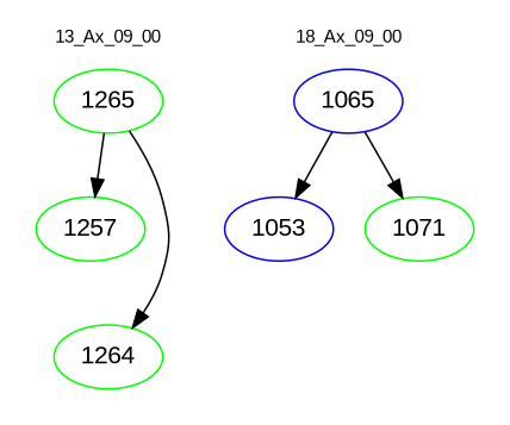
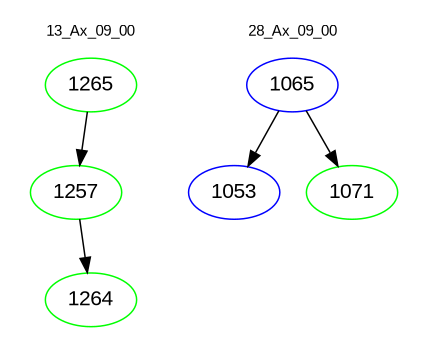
  digraph {
    fontname="Liberation Sans"
    node [color=green fontname="Liberation Sans"]
    edge [color=black fontname="Liberation Sans"]
    n1 [label=1265]
    n2 [label=1257]
    n3 [label=1264]
    n4 [color=blue label=1065]
    n5 [color=blue label=1053]
    n6 [label=1071]
    subgraph cluster_1 {
      color=white
      fontsize=10
      label="13_Ax_09_00"
      n1
      n2
      n3
    }
    subgraph cluster_2 {
      color=white
      fontsize=10
-     label="18_Ax_09_00"
+     label="28_Ax_09_00"
      n4
      n5
      n6
    }
    n1 -> n2
-   n1 -> n3
+   n2 -> n3
    n4 -> n5
    n4 -> n6
  }
